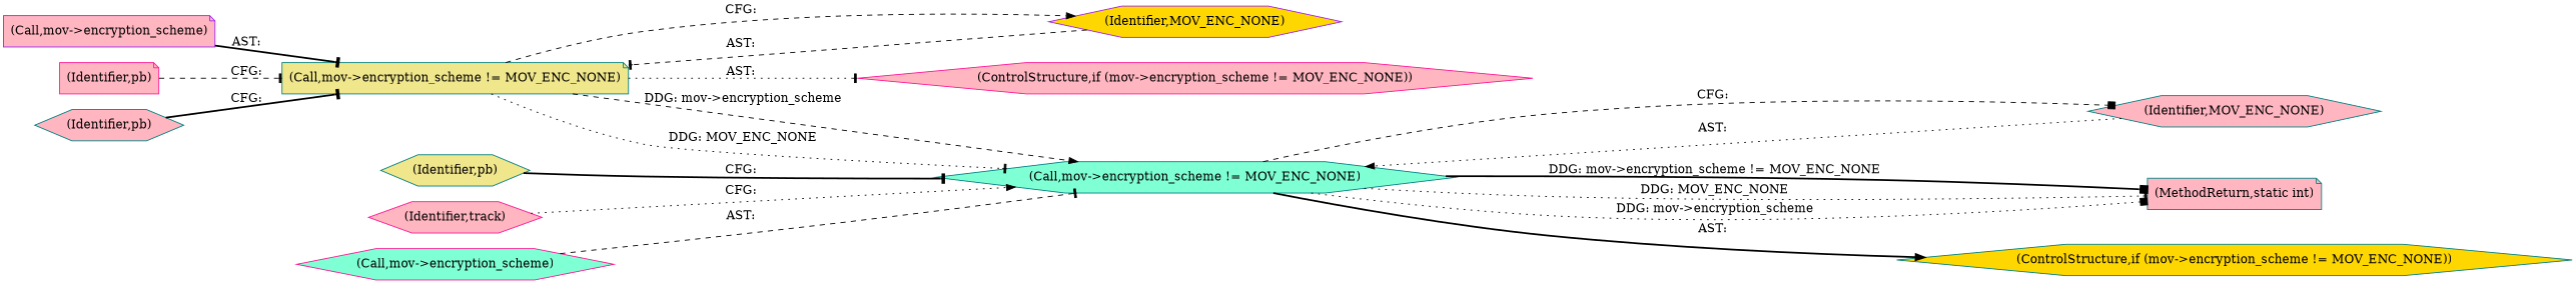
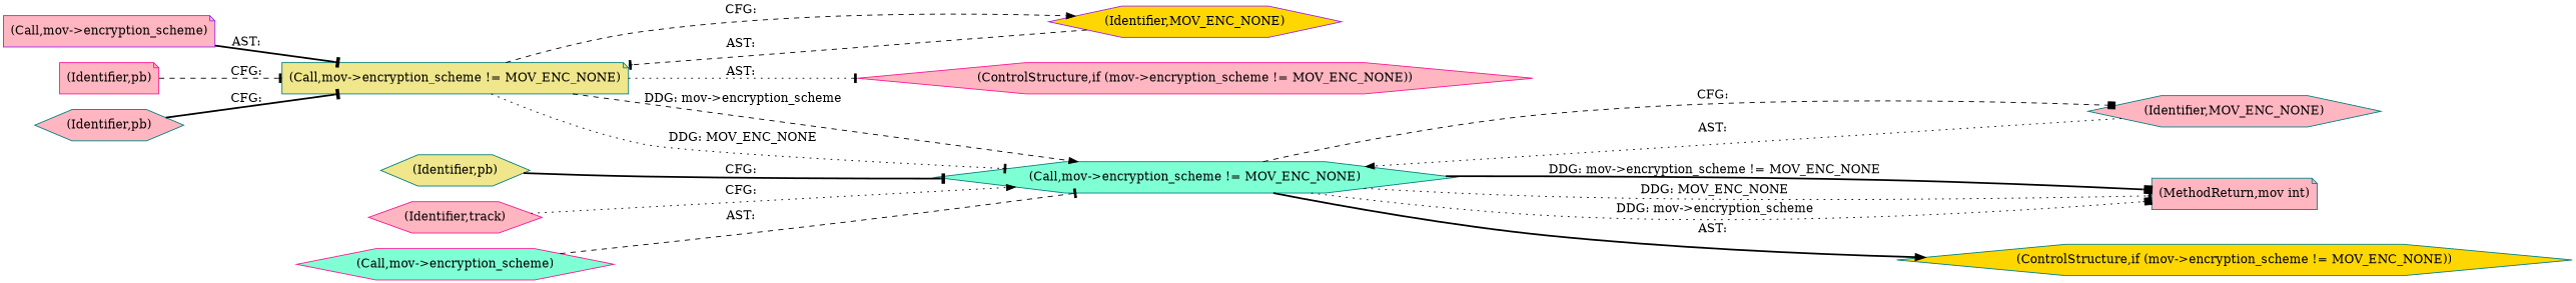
  digraph {
    rankdir=LR
    node [style=filled fillcolor=lightpink color=teal shape=hexagon]
    edge [style=dashed arrowhead=tee]
    n1 [label="(Call,mov->encryption_scheme != MOV_ENC_NONE)" fillcolor=aquamarine]
    n2 [label="(Identifier,MOV_ENC_NONE)"]
-   n3 [label="(MethodReturn,static int)" shape=note]
+   n3 [label="(MethodReturn,mov int)" shape=note]
    n4 [label="(ControlStructure,if (mov->encryption_scheme != MOV_ENC_NONE))" fillcolor=gold]
    n5 [label="(Call,mov->encryption_scheme != MOV_ENC_NONE)" fillcolor=khaki shape=note]
    n6 [label="(Identifier,MOV_ENC_NONE)" fillcolor=gold color=purple]
    n7 [label="(ControlStructure,if (mov->encryption_scheme != MOV_ENC_NONE))" color=deeppink]
    n8 [label="(Call,mov->encryption_scheme)" color=purple shape=note]
    n9 [label="(Identifier,pb)" fillcolor=khaki]
    n10 [label="(Identifier,pb)" color=deeppink shape=note]
    n11 [label="(Identifier,pb)"]
    n12 [label="(Identifier,track)" color=deeppink]
    n13 [label="(Call,mov->encryption_scheme)" fillcolor=aquamarine color=deeppink]
    n1 -> n2 [label="CFG: " arrowhead=box]
    n1 -> n3 [label="DDG: mov->encryption_scheme != MOV_ENC_NONE" style=bold arrowhead=box]
    n1 -> n3 [label="DDG: MOV_ENC_NONE" style=dotted]
    n1 -> n3 [label="DDG: mov->encryption_scheme" style=dotted arrowhead=box]
    n1 -> n4 [label="AST: " style=bold arrowhead=normal]
    n2 -> n1 [label="AST: " style=dotted arrowhead=normal]
    n5 -> n1 [label="DDG: mov->encryption_scheme" arrowhead=normal]
    n5 -> n1 [label="DDG: MOV_ENC_NONE" style=dotted]
    n5 -> n6 [label="CFG: " arrowhead=normal]
    n5 -> n7 [label="AST: " style=dotted]
    n6 -> n5 [label="AST: "]
    n8 -> n5 [label="AST: " style=bold]
    n9 -> n1 [label="CFG: " style=bold]
    n10 -> n5 [label="CFG: "]
    n11 -> n5 [label="CFG: " style=bold]
    n12 -> n1 [label="CFG: " style=dotted arrowhead=normal]
    n13 -> n1 [label="AST: "]
  }
